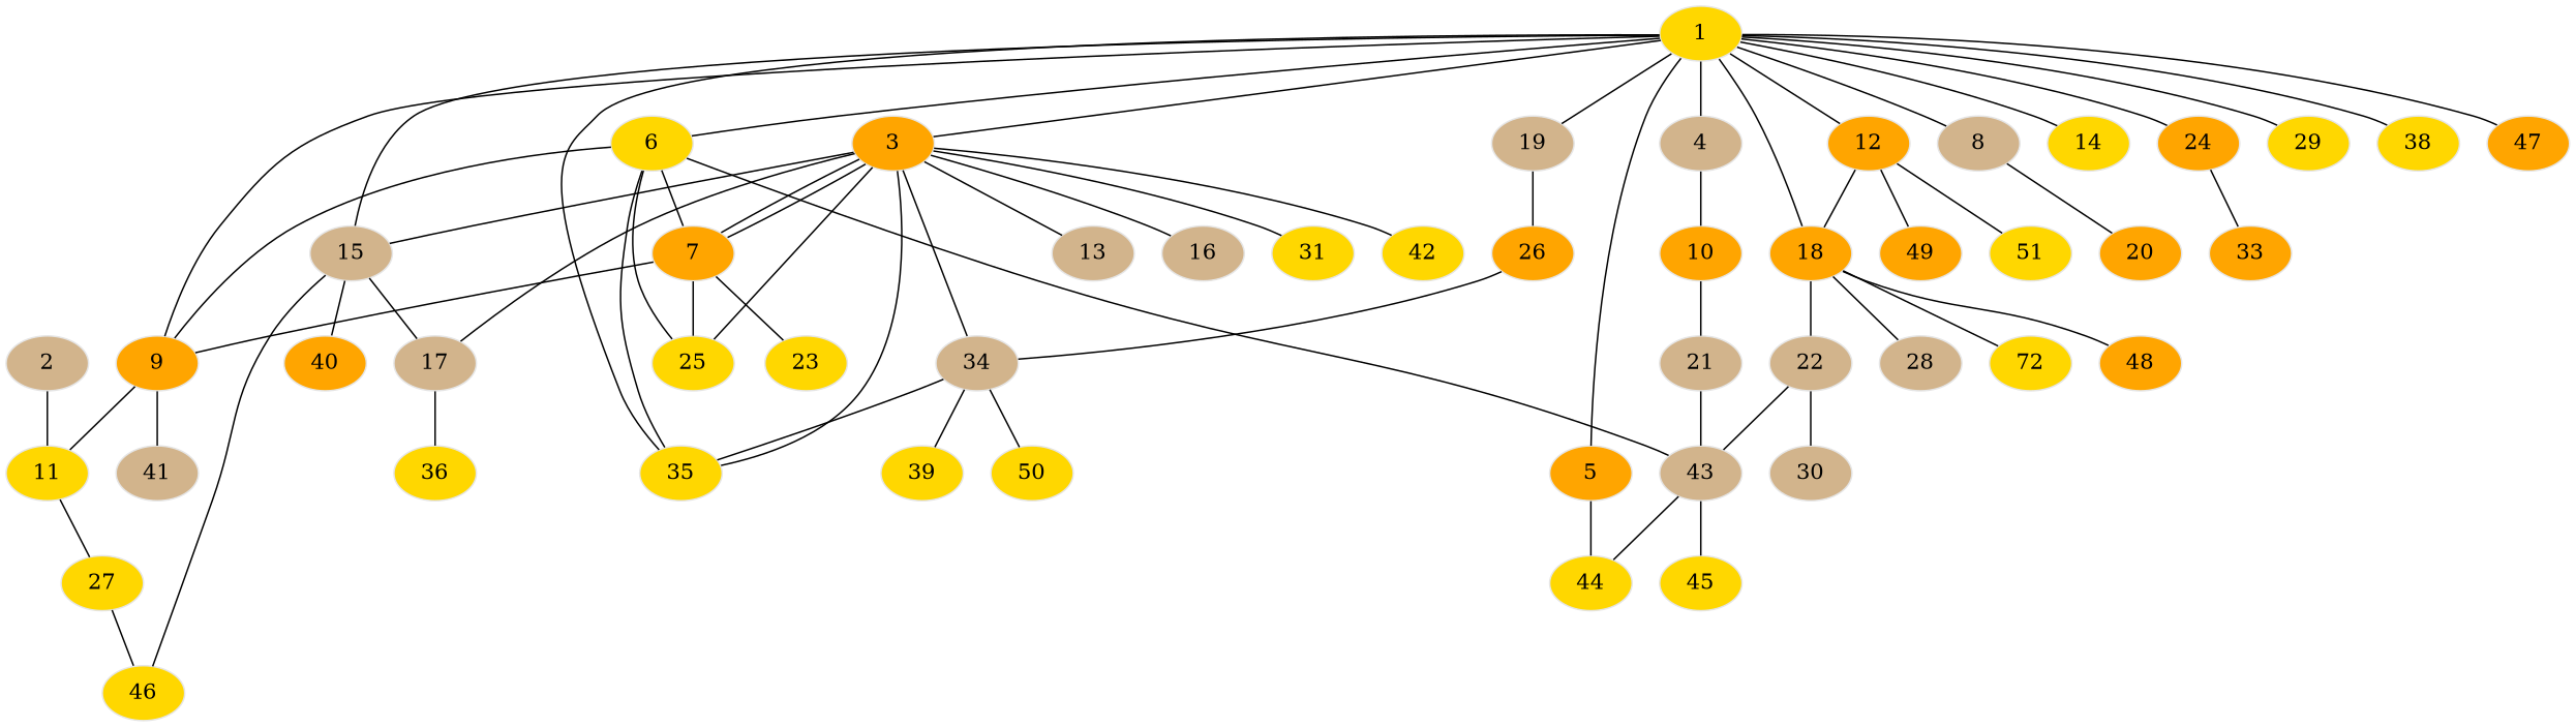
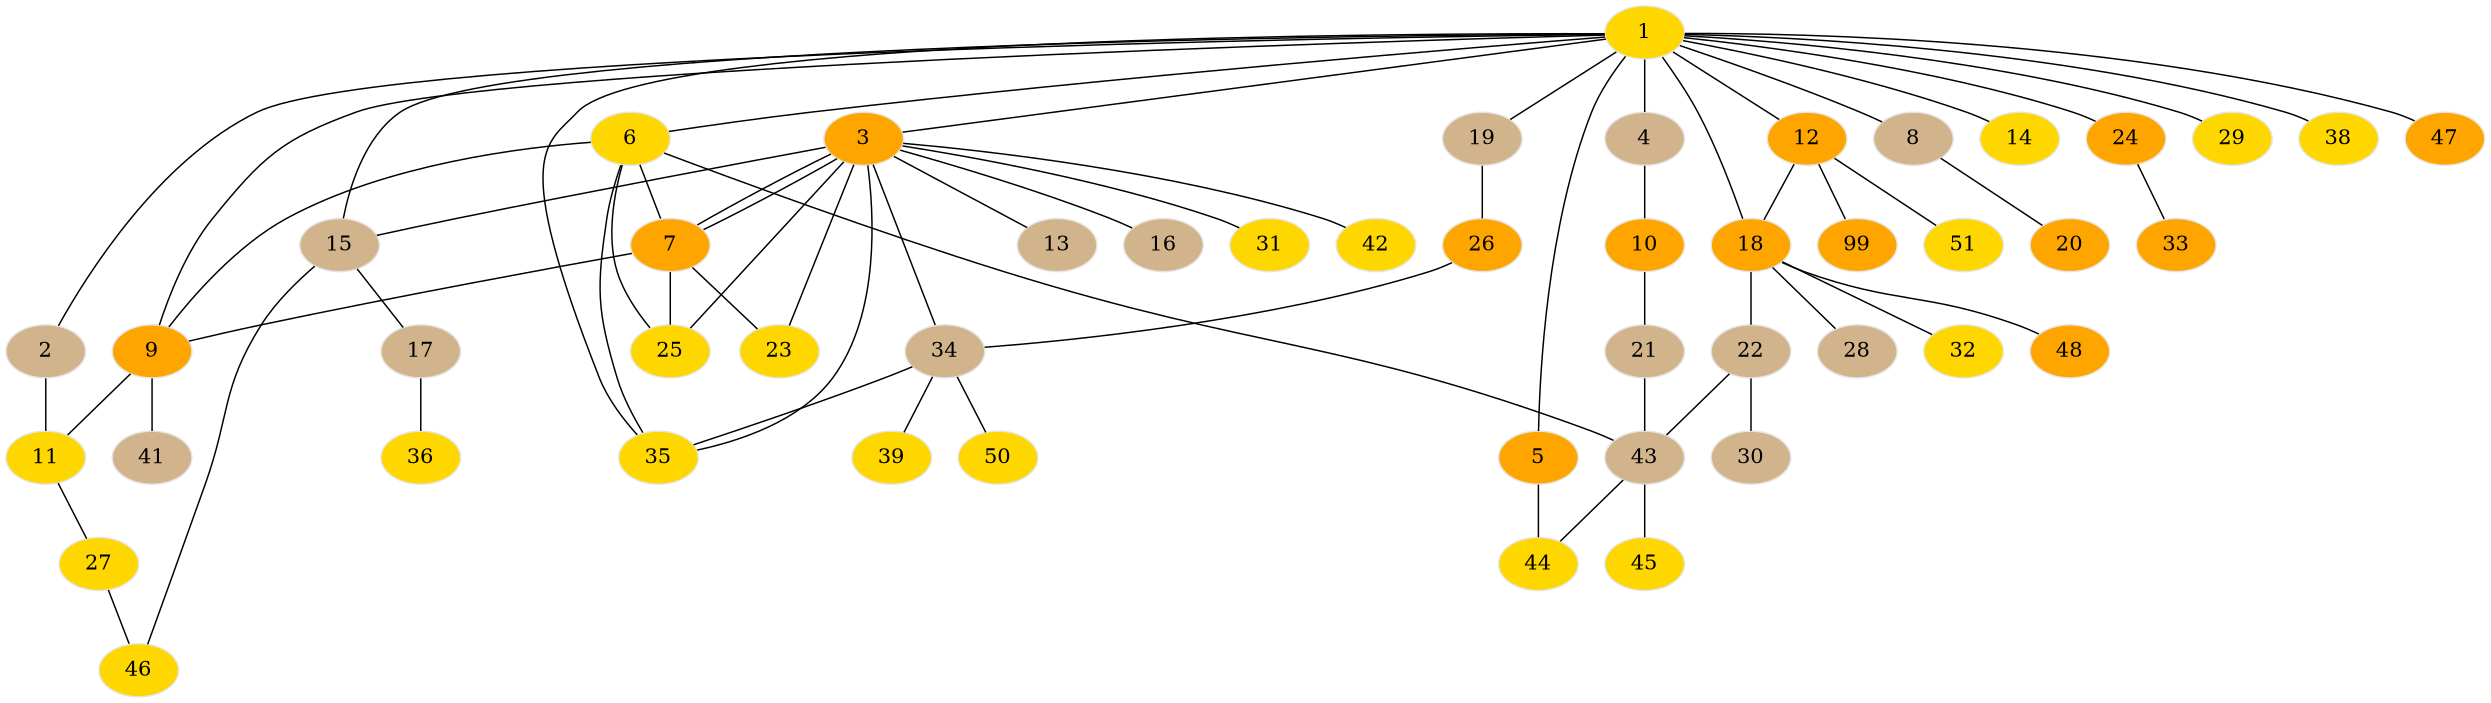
  graph {
    node [color=gray90 fillcolor=gold style=filled]
    2 [fillcolor=tan]
    1
    3 [fillcolor=orange]
    4 [fillcolor=tan]
    5 [fillcolor=orange]
    6
    8 [fillcolor=tan]
    9 [fillcolor=orange]
    12 [fillcolor=orange]
    14
    15 [fillcolor=tan]
    18 [fillcolor=orange]
    19 [fillcolor=tan]
    24 [fillcolor=orange]
    29
    35
    38
    47 [fillcolor=orange]
    11
    7 [fillcolor=orange]
    13 [fillcolor=tan]
    16 [fillcolor=tan]
    17 [fillcolor=tan]
    25
    31
    34 [fillcolor=tan]
    42
    10 [fillcolor=orange]
    44
    43 [fillcolor=tan]
    20 [fillcolor=orange]
    41 [fillcolor=tan]
-   49 [fillcolor=orange]
+   49 [fillcolor=orange label=99]
    51
-   40 [fillcolor=orange]
    46
    22 [fillcolor=tan]
    28 [fillcolor=tan]
-   32 [label=72]
+   32
    48 [fillcolor=orange]
    26 [fillcolor=orange]
    33 [fillcolor=orange]
    27
    23
    36
    39
    50
    21 [fillcolor=tan]
    45
    30 [fillcolor=tan]
    2 -- 11
+   1 -- 2
    1 -- 3
    1 -- 4
    1 -- 5
    1 -- 6
    1 -- 8
    1 -- 9
    1 -- 12
    1 -- 14
    1 -- 15
    1 -- 18
    1 -- 19
    1 -- 24
    1 -- 29
    1 -- 35
    1 -- 38
    1 -- 47
    3 -- 15
    3 -- 35
    3 -- 7
    3 -- 7
    3 -- 13
    3 -- 16
-   3 -- 17
+   3 -- 23
    3 -- 25
    3 -- 31
    3 -- 34
    3 -- 42
    4 -- 10
    5 -- 44
    6 -- 9
    6 -- 35
    6 -- 7
    6 -- 25
    6 -- 43
    8 -- 20
    9 -- 11
    9 -- 41
    12 -- 18
    12 -- 49
    12 -- 51
    15 -- 17
-   15 -- 40
    15 -- 46
    18 -- 22
    18 -- 28
    18 -- 32
    18 -- 48
    19 -- 26
    24 -- 33
    11 -- 27
    7 -- 9
    7 -- 25
    7 -- 23
    17 -- 36
    34 -- 35
    34 -- 39
    34 -- 50
    10 -- 21
    43 -- 44
    43 -- 45
    22 -- 43
    22 -- 30
    26 -- 34
    27 -- 46
    21 -- 43
  }
